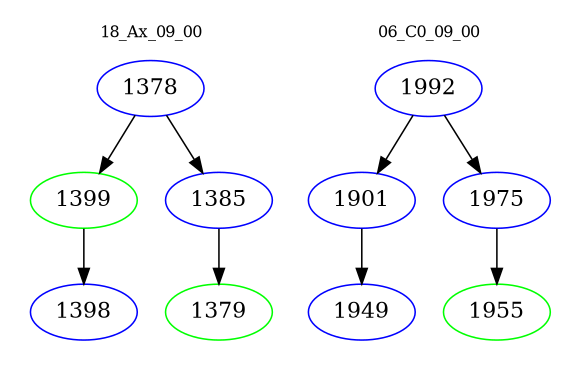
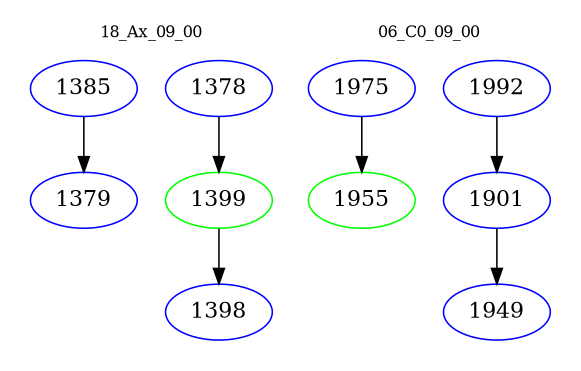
  digraph {
    node [color=blue]
    edge [color=black]
    n1 [label=1378]
    n2 [color=green label=1399]
    n3 [label=1385]
    n4 [label=1398]
-   n5 [color=green label=1379]
+   n5 [label=1379]
    n6 [label=1992]
    n7 [label=1901]
    n8 [label=1975]
    n9 [label=1949]
    n10 [color=green label=1955]
    subgraph cluster_1 {
      color=white
      fontsize=10
      label="18_Ax_09_00"
      n1
      n2
      n3
      n4
      n5
    }
    subgraph cluster_2 {
      color=white
      fontsize=10
      label="06_C0_09_00"
      n6
      n7
      n8
      n9
      n10
    }
    n1 -> n2
-   n1 -> n3
    n2 -> n4
    n3 -> n5
    n6 -> n7
-   n6 -> n8
    n7 -> n9
    n8 -> n10
  }
